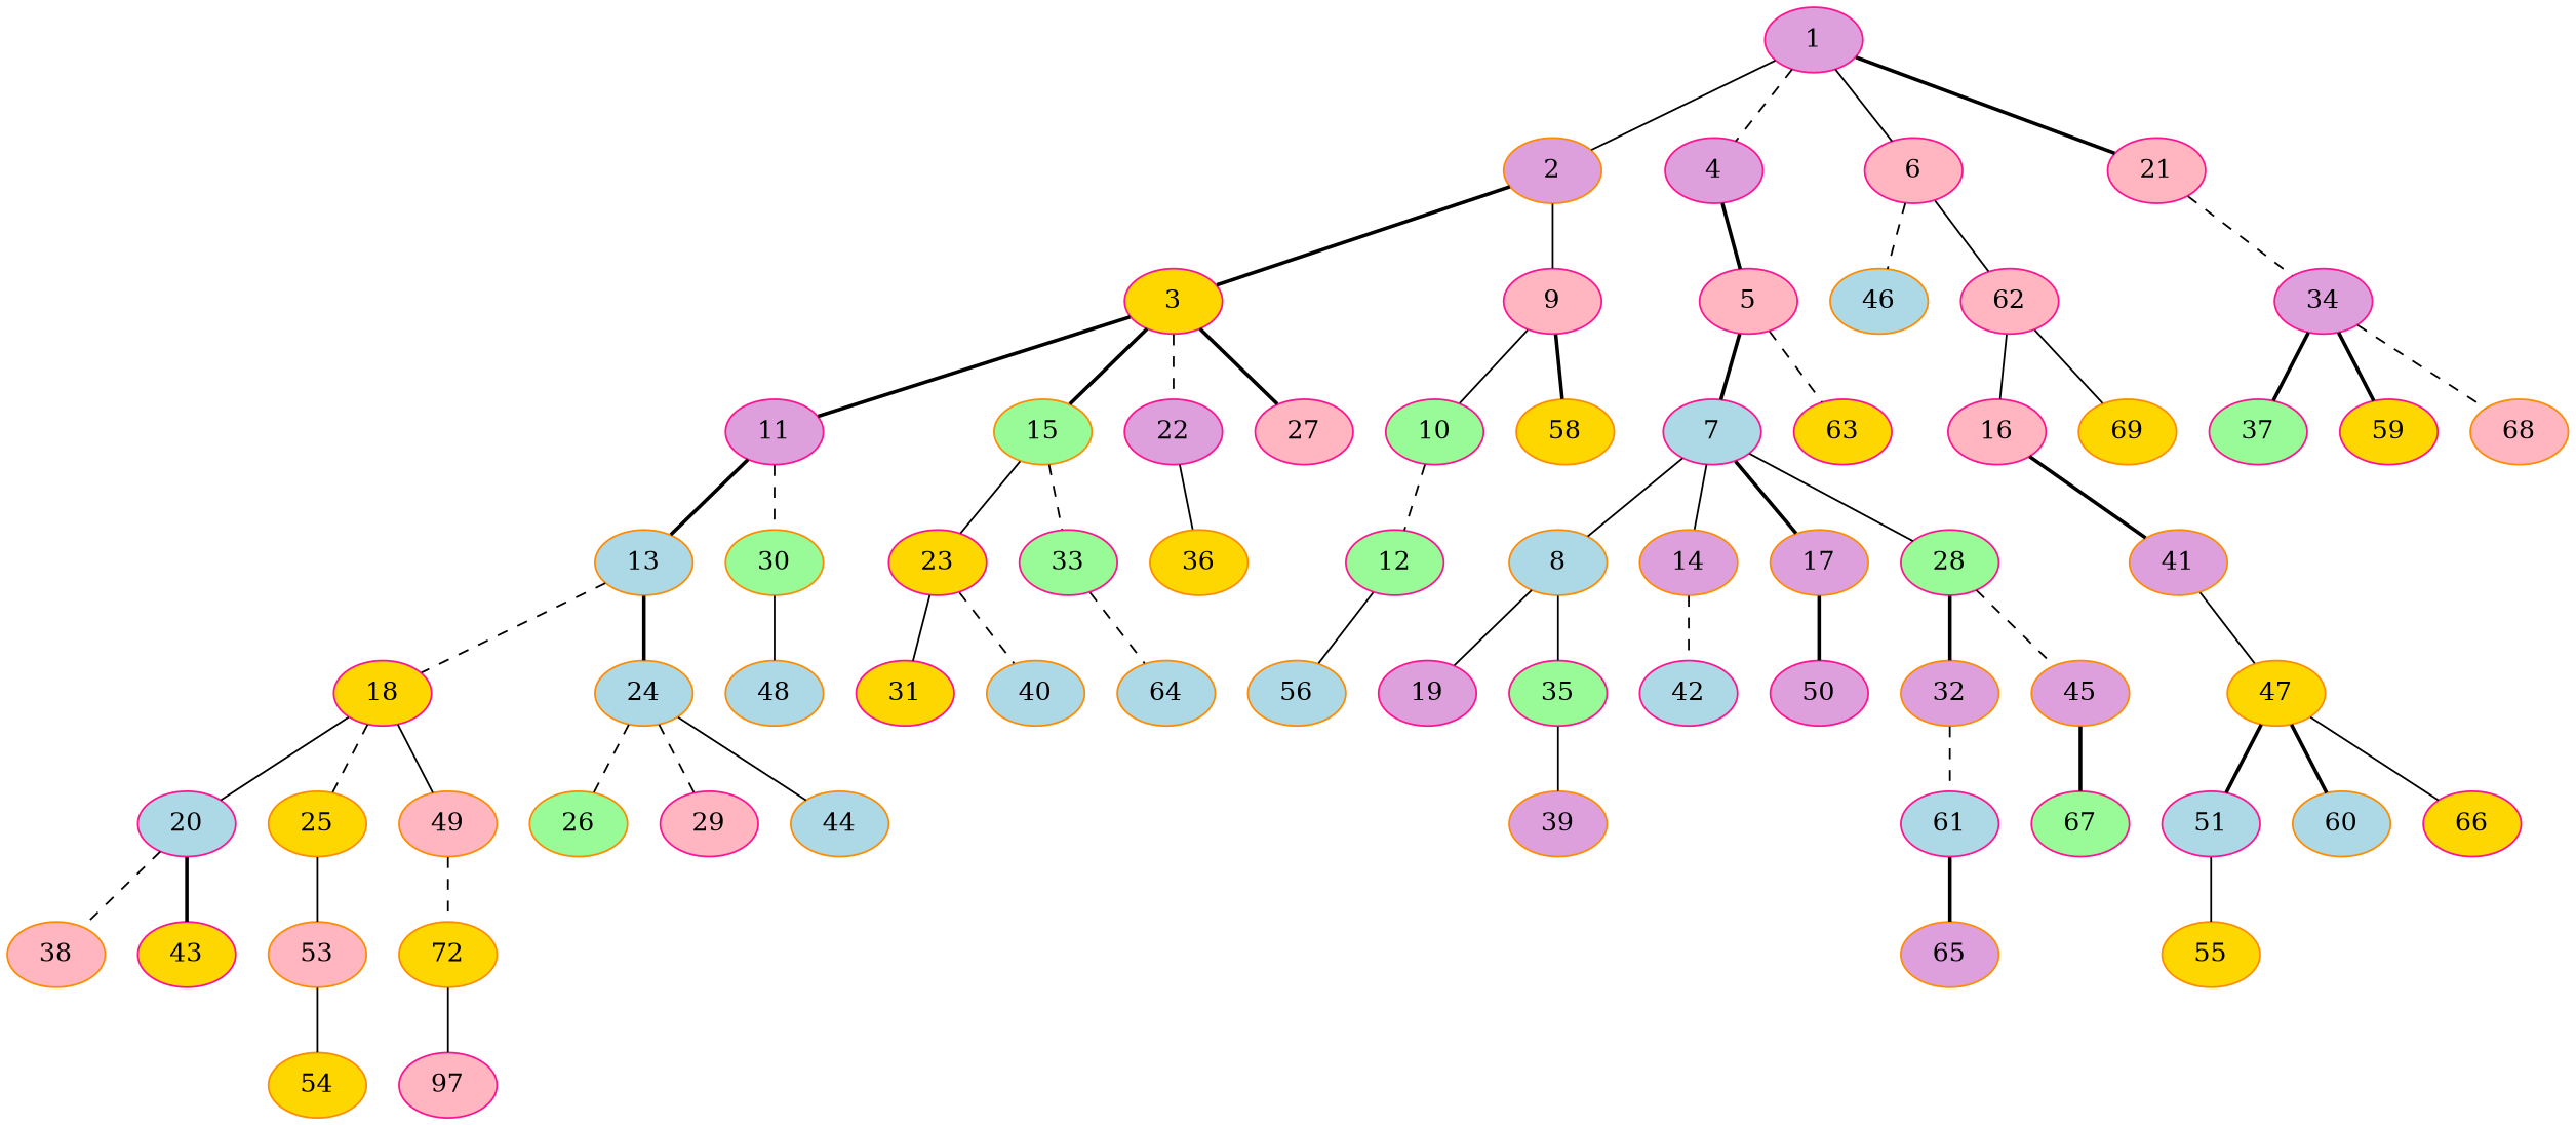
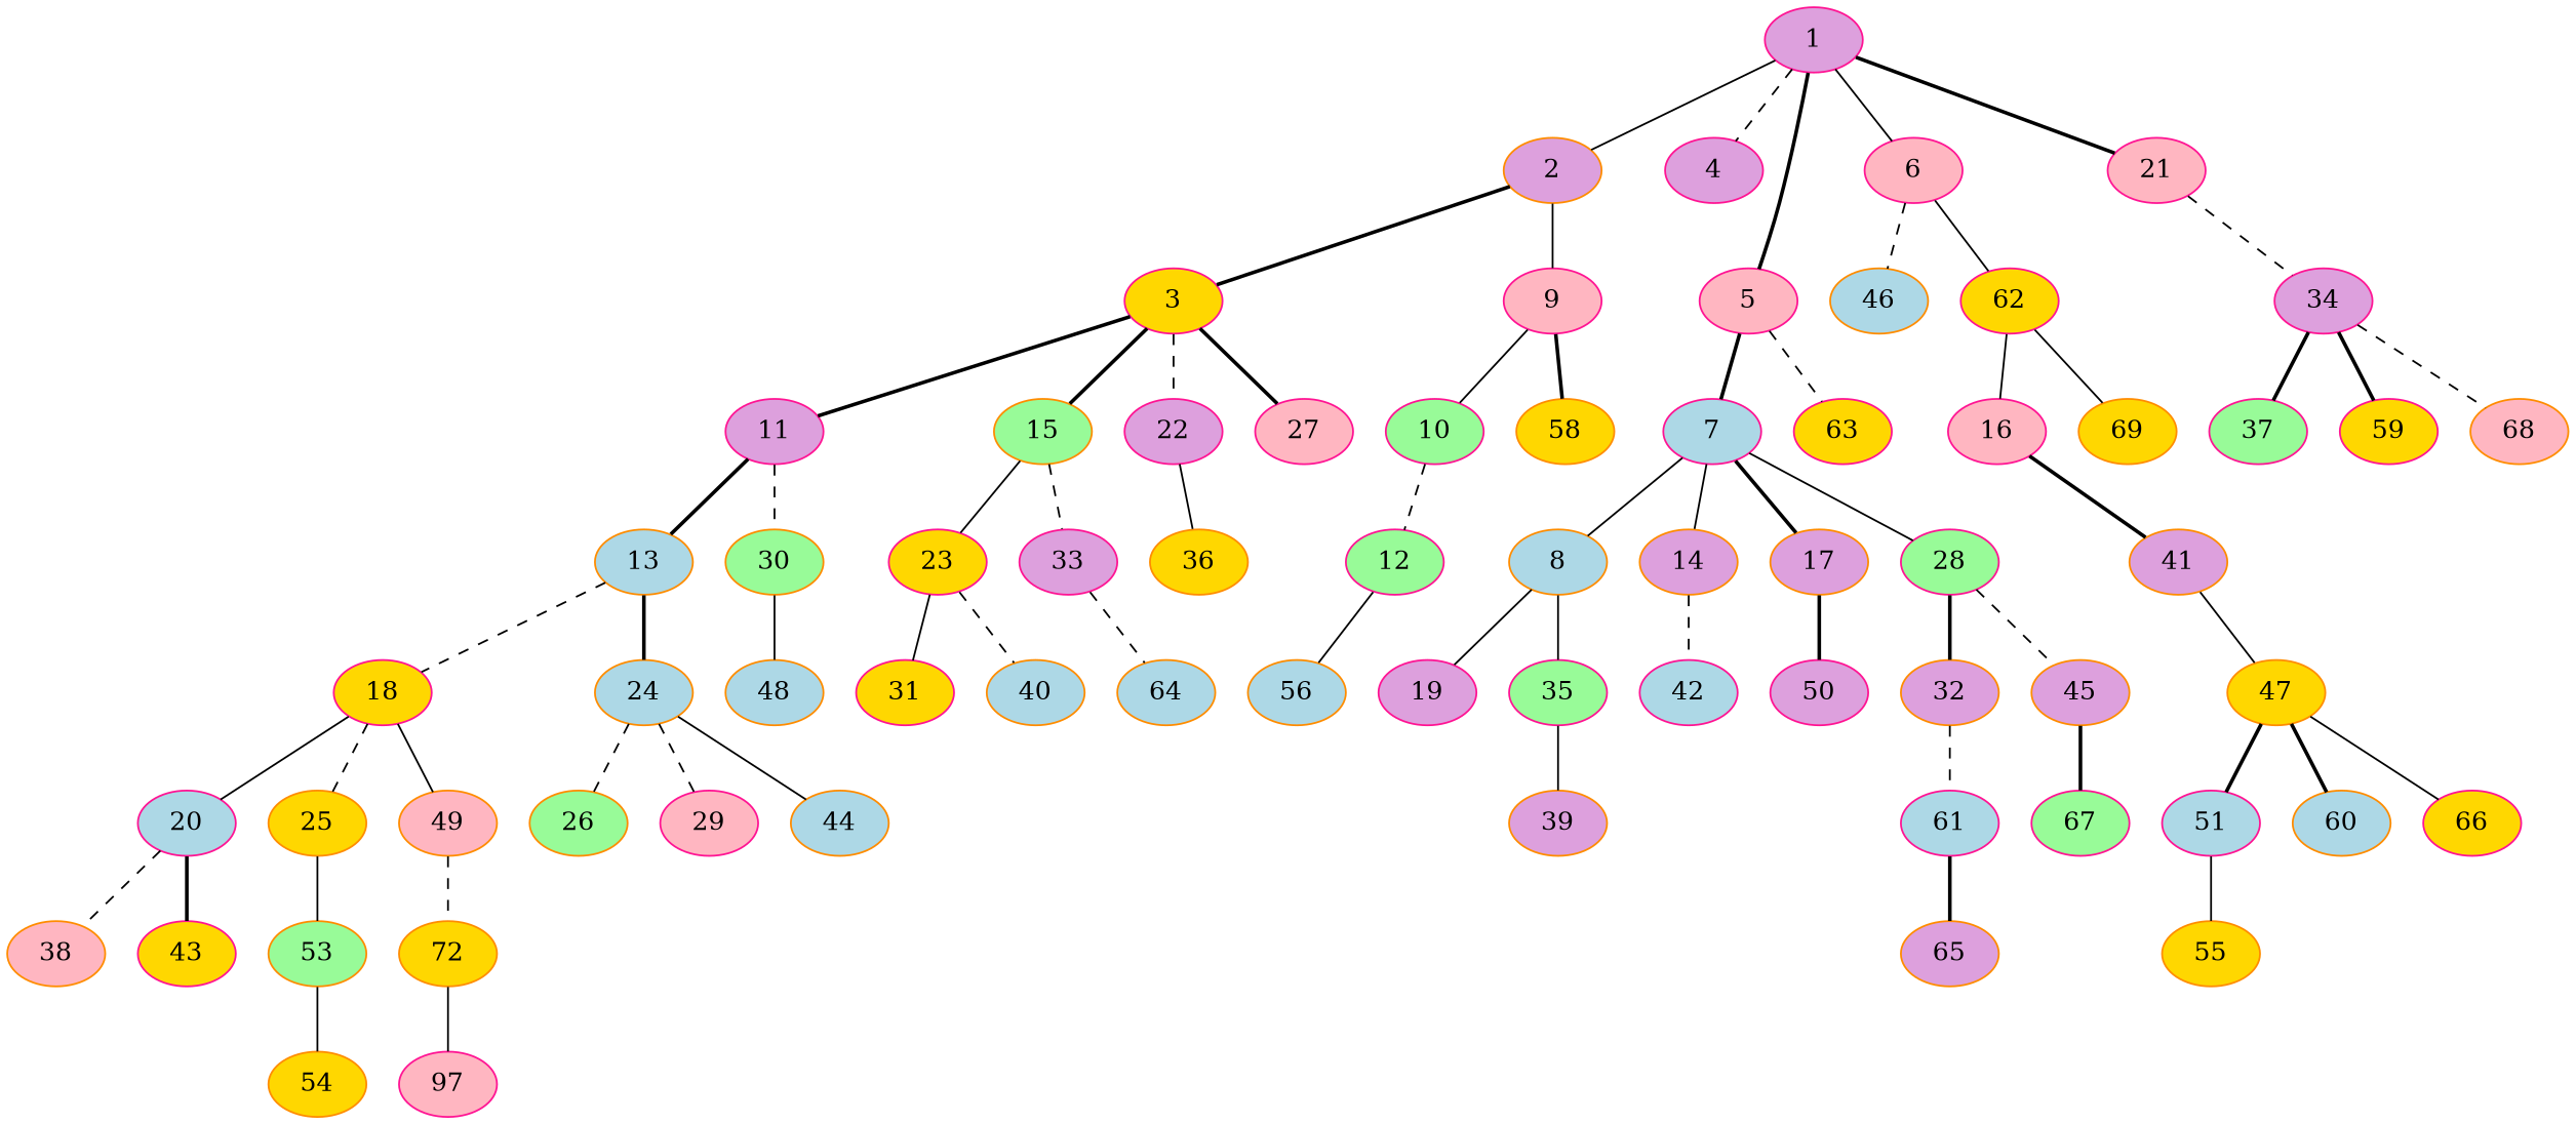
  graph {
    node [color=deeppink fillcolor=gold style=filled]
    edge [style=solid]
    1 [fillcolor=plum]
    2 [color=darkorange fillcolor=plum]
    4 [fillcolor=plum]
    6 [fillcolor=lightpink]
    21 [fillcolor=lightpink]
    3
    9 [fillcolor=lightpink]
    5 [fillcolor=lightpink]
    46 [color=darkorange fillcolor=lightblue]
-   62 [fillcolor=lightpink]
+   62
    16 [fillcolor=lightpink]
    41 [color=darkorange fillcolor=plum]
    34 [fillcolor=plum]
    11 [fillcolor=plum]
    15 [color=darkorange fillcolor=palegreen]
    22 [fillcolor=plum]
    27 [fillcolor=lightpink]
    10 [fillcolor=palegreen]
    58 [color=darkorange]
    13 [color=darkorange fillcolor=lightblue]
    30 [color=darkorange fillcolor=palegreen]
    23
-   33 [fillcolor=palegreen]
+   33 [fillcolor=plum]
    36 [color=darkorange]
    7 [fillcolor=lightblue]
    63
    8 [color=darkorange fillcolor=lightblue]
    14 [color=darkorange fillcolor=plum]
    17 [color=darkorange fillcolor=plum]
    28 [fillcolor=palegreen]
    69 [color=darkorange]
    19 [fillcolor=plum]
    35 [fillcolor=palegreen]
    42 [fillcolor=lightblue]
    50 [fillcolor=plum]
    32 [color=darkorange fillcolor=plum]
    45 [color=darkorange fillcolor=plum]
    39 [color=darkorange fillcolor=plum]
    12 [fillcolor=palegreen]
    56 [color=darkorange fillcolor=lightblue]
    18
    24 [color=darkorange fillcolor=lightblue]
    48 [color=darkorange fillcolor=lightblue]
    20 [fillcolor=lightblue]
    25 [color=darkorange]
    49 [color=darkorange fillcolor=lightpink]
    26 [color=darkorange fillcolor=palegreen]
    29 [fillcolor=lightpink]
    44 [color=darkorange fillcolor=lightblue]
    31
    40 [color=darkorange fillcolor=lightblue]
    64 [color=darkorange fillcolor=lightblue]
    47 [color=darkorange]
    38 [color=darkorange fillcolor=lightpink]
    43
-   53 [color=darkorange fillcolor=lightpink]
+   53 [color=darkorange fillcolor=palegreen]
    n57 [color=darkorange label=72]
    37 [fillcolor=palegreen]
    59
    68 [color=darkorange fillcolor=lightpink]
    54 [color=darkorange]
    61 [fillcolor=lightblue]
    67 [fillcolor=palegreen]
    65 [color=darkorange fillcolor=plum]
    51 [fillcolor=lightblue]
    60 [color=darkorange fillcolor=lightblue]
    66
    55 [color=darkorange]
    n69 [fillcolor=lightpink label=97]
    1 -- 2
    1 -- 4 [style=dashed]
    1 -- 6
    1 -- 21 [style=bold]
    2 -- 3 [style=bold]
    2 -- 9
-   4 -- 5 [style=bold]
+   1 -- 5 [style=bold]
    6 -- 46 [style=dashed]
    6 -- 62
    21 -- 34 [style=dashed]
    3 -- 11 [style=bold]
    3 -- 15 [style=bold]
    3 -- 22 [style=dashed]
    3 -- 27 [style=bold]
    9 -- 10
    9 -- 58 [style=bold]
    5 -- 7 [style=bold]
    5 -- 63 [style=dashed]
    62 -- 16
    62 -- 69
    16 -- 41 [style=bold]
    41 -- 47
    34 -- 37 [style=bold]
    34 -- 59 [style=bold]
    34 -- 68 [style=dashed]
    11 -- 13 [style=bold]
    11 -- 30 [style=dashed]
    15 -- 23
    15 -- 33 [style=dashed]
    22 -- 36
    10 -- 12 [style=dashed]
    13 -- 18 [style=dashed]
    13 -- 24 [style=bold]
    30 -- 48
    23 -- 31
    23 -- 40 [style=dashed]
    33 -- 64 [style=dashed]
    7 -- 8
    7 -- 14
    7 -- 17 [style=bold]
    7 -- 28
    8 -- 19
    8 -- 35
    14 -- 42 [style=dashed]
    17 -- 50 [style=bold]
    28 -- 32 [style=bold]
    28 -- 45 [style=dashed]
    35 -- 39
    32 -- 61 [style=dashed]
    45 -- 67 [style=bold]
    12 -- 56
    18 -- 20
    18 -- 25 [style=dashed]
    18 -- 49
    24 -- 26 [style=dashed]
    24 -- 29 [style=dashed]
    24 -- 44
    20 -- 38 [style=dashed]
    20 -- 43 [style=bold]
    25 -- 53
    49 -- n57 [style=dashed]
    47 -- 51 [style=bold]
    47 -- 60 [style=bold]
    47 -- 66
    53 -- 54
    n57 -- n69
    61 -- 65 [style=bold]
    51 -- 55
  }
